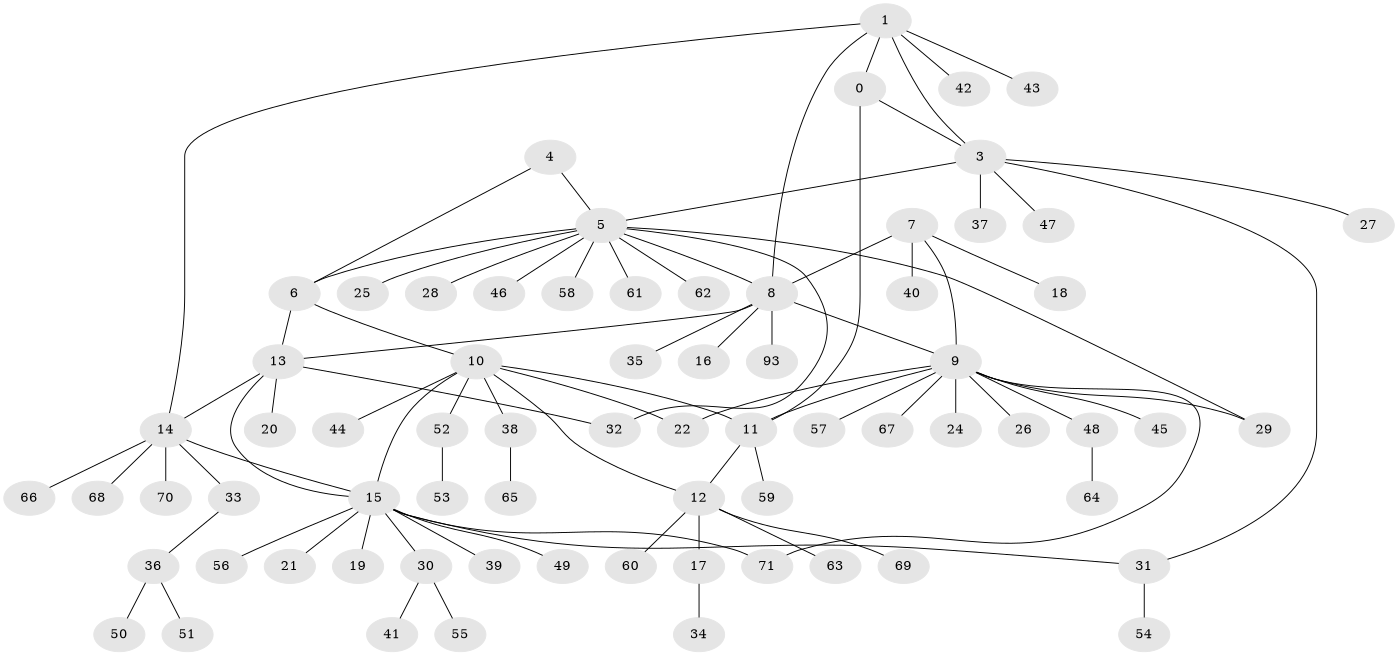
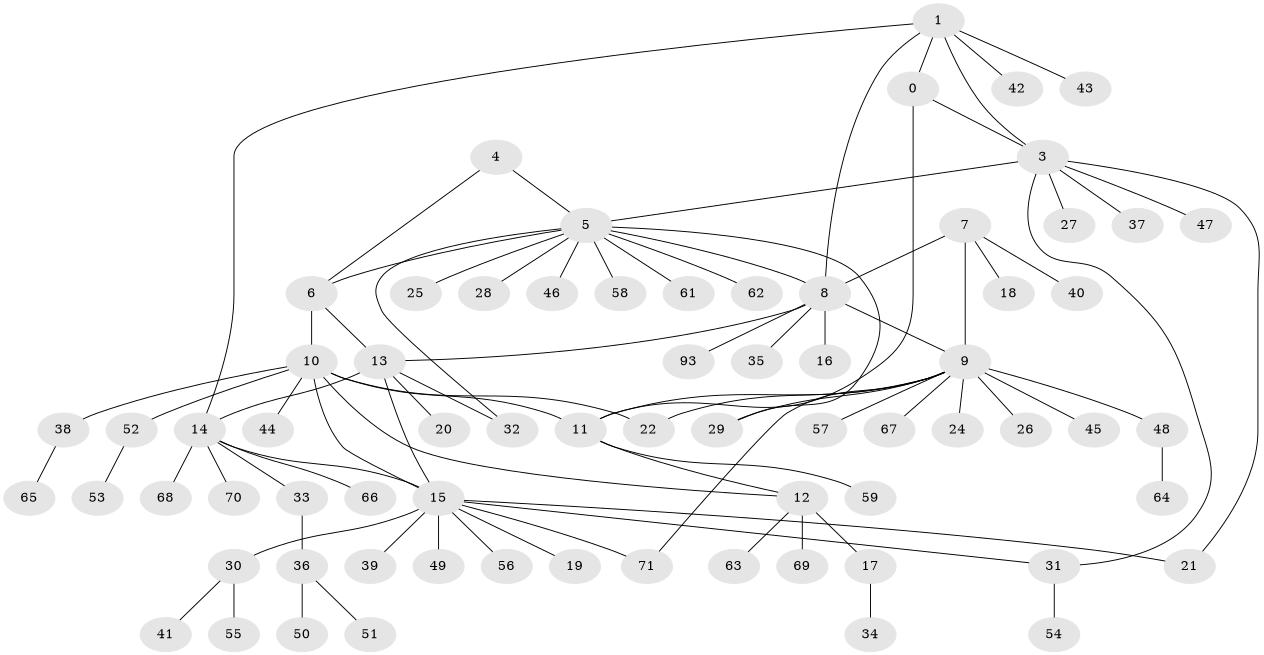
  graph {
    node [color=gray90 style=filled]
    n1 [label=0]
    1
    3
    8
    14
    42
    43
    11
    5
    21
    27
    31
    37
    47
    13
    9
    16
    n18 [label=93]
    35
    15
    33
    66
    68
    70
    12
    59
    6
    25
    28
    29
    32
    46
    58
    61
    62
    54
    4
    10
    22
    38
    44
    52
    20
    7
    18
    40
    24
    26
    45
    48
    57
    67
    71
    64
    17
-   60
    63
    69
    19
    30
    39
    49
    56
    65
    53
    34
    36
    41
    55
    50
    51
    n1 -- 3
    n1 -- 11
    1 -- n1
    1 -- 3
    1 -- 8
    1 -- 14
    1 -- 42
    1 -- 43
    3 -- 5
+   3 -- 21
    3 -- 27
    3 -- 31
    3 -- 37
    3 -- 47
    8 -- 13
    8 -- 9
    8 -- 16
    8 -- n18
    8 -- 35
    14 -- 15
    14 -- 33
    14 -- 66
    14 -- 68
    14 -- 70
    11 -- 12
    11 -- 59
    5 -- 8
    5 -- 6
    5 -- 25
    5 -- 28
    5 -- 29
    5 -- 32
    5 -- 46
    5 -- 58
    5 -- 61
    5 -- 62
    31 -- 54
    13 -- 14
    13 -- 15
    13 -- 32
    13 -- 20
    9 -- 11
    9 -- 29
    9 -- 22
    9 -- 24
    9 -- 26
    9 -- 45
    9 -- 48
    9 -- 57
    9 -- 67
    9 -- 71
    15 -- 21
    15 -- 31
    15 -- 71
    15 -- 19
    15 -- 30
    15 -- 39
    15 -- 49
    15 -- 56
    33 -- 36
    12 -- 17
-   12 -- 60
    12 -- 63
    12 -- 69
    6 -- 13
    6 -- 10
    4 -- 5
    4 -- 6
    10 -- 11
    10 -- 15
    10 -- 12
    10 -- 22
    10 -- 38
    10 -- 44
    10 -- 52
    38 -- 65
    52 -- 53
    7 -- 8
    7 -- 9
    7 -- 18
    7 -- 40
    48 -- 64
    17 -- 34
    30 -- 41
    30 -- 55
    36 -- 50
    36 -- 51
  }
